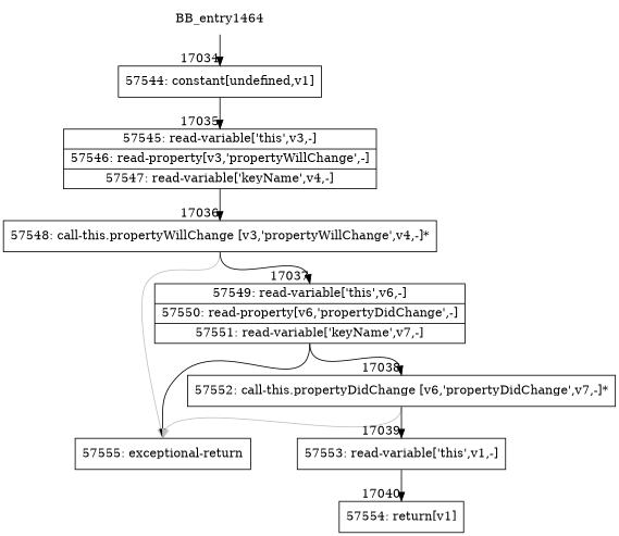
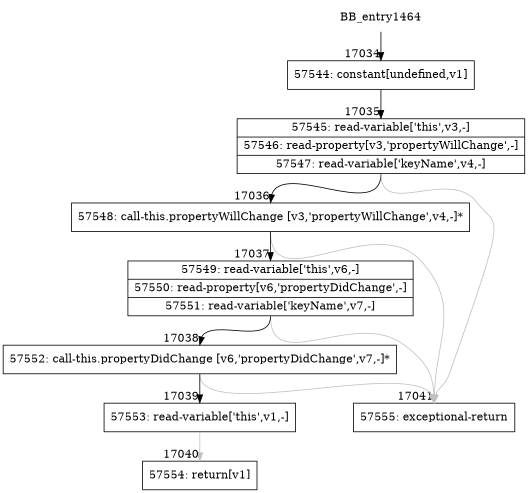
  digraph {
    rankdir=TD
    node [shape=record]
    edge [headport=n tailport=s]
    n1 [label=BB_entry1464 shape=none]
    n2 [label="{57544: constant[undefined,v1]}"]
    n3 [label="{57545: read-variable['this',v3,-]|57546: read-property[v3,'propertyWillChange',-]|57547: read-variable['keyName',v4,-]}"]
    n4 [label="{57548: call-this.propertyWillChange [v3,'propertyWillChange',v4,-]*}"]
    n5 [label="{57555: exceptional-return}"]
    n6 [label="{57549: read-variable['this',v6,-]|57550: read-property[v6,'propertyDidChange',-]|57551: read-variable['keyName',v7,-]}"]
    n7 [label="{57552: call-this.propertyDidChange [v6,'propertyDidChange',v7,-]*}"]
    n8 [label="{57553: read-variable['this',v1,-]}"]
    n9 [label="{57554: return[v1]}"]
    n1 -> n2 [headlabel="    17034"]
    n2 -> n3 [headlabel="      17035"]
    n3 -> n4 [headlabel="      17036"]
+   n3 -> n5 [color=gray headlabel="      17041"]
    n4 -> n5 [color=gray]
    n4 -> n6 [headlabel="      17037"]
-   n6 -> n5 [color=black]
+   n6 -> n5 [color=gray]
    n6 -> n7 [headlabel="      17038"]
    n7 -> n5 [color=gray]
    n7 -> n8 [headlabel="      17039"]
-   n8 -> n9 [headlabel="      17040"]
+   n8 -> n9 [headlabel="      17040" color=gray]
  }
